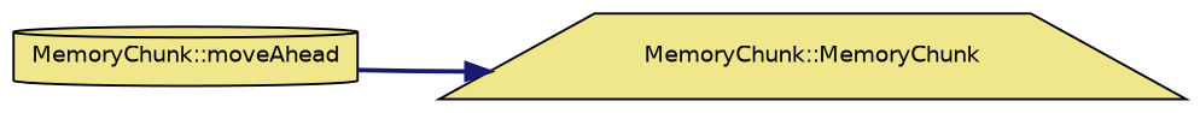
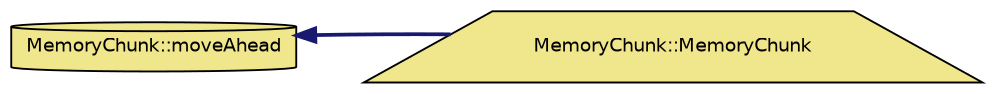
  digraph {
    rankdir=LR
    node [color=black fillcolor=khaki fontname=Helvetica fontsize=10 style=filled]
    n1 [fontcolor=black height=0.2 label="MemoryChunk::moveAhead" shape=cylinder width=0.4]
    n2 [height=0.2 label="MemoryChunk::MemoryChunk" shape=trapezium width=0.4]
-   n1 -> n2 [color=midnightblue fontname=Helvetica fontsize=10 labelfontname=Helvetica labelfontsize=10 style=bold]
+   n2 -> n1 [color=midnightblue fontname=Helvetica fontsize=10 labelfontname=Helvetica labelfontsize=10 style=bold]
  }
